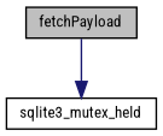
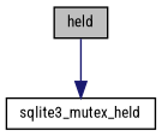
  digraph {
    rankdir=TB
    fontname="Roboto Condensed"
    node [color=black fontname="Roboto Condensed" fontsize=10 shape=record style=filled]
-   n1 [fillcolor=grey75 fontcolor=black height=0.2 label=fetchPayload width=0.4]
+   n1 [fillcolor=grey75 fontcolor=black height=0.2 label=held width=0.4]
    n2 [fillcolor=white height=0.2 label=sqlite3_mutex_held width=0.4]
    n1 -> n2 [color=midnightblue fontname="Roboto Condensed" fontsize=10 labelfontname=FreeSans labelfontsize=10 style=solid]
  }
